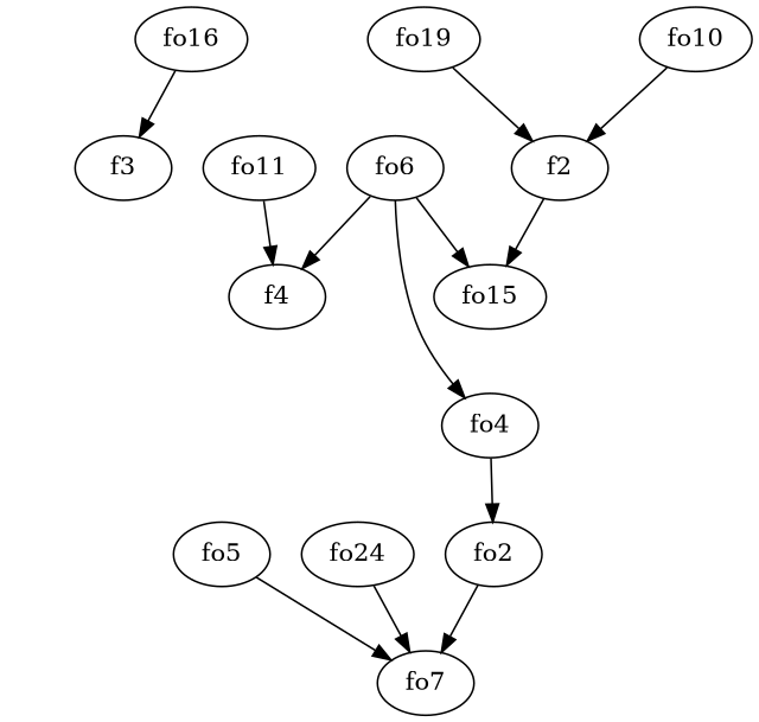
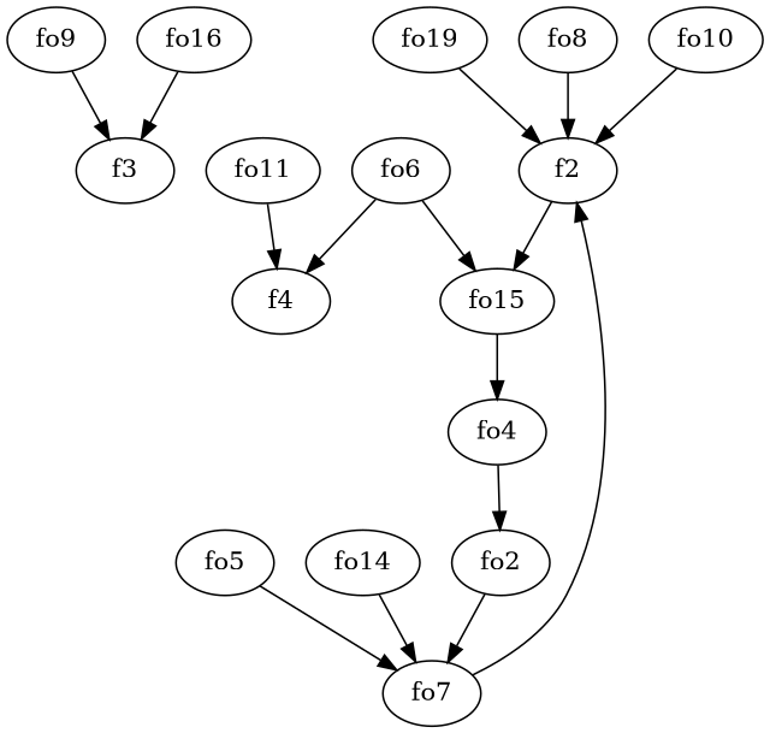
  strict digraph {
    edge [weight=2]
+   fo9
    f3
    f2
    fo15
    fo4
    fo2
    fo7
    n8 [label=fo19]
    fo5
    fo6
    f4
    fo11
+   fo8
    fo10
    n15 [label=fo16]
-   fo14 [label=fo24]
+   fo14
+   fo9 -> f3
    f2 -> fo15
-   fo6 -> fo4
+   fo15 -> fo4
    fo4 -> fo2
    fo2 -> fo7
+   fo7 -> f2
    n8 -> f2
    fo5 -> fo7
    fo6 -> fo15
    fo6 -> f4
    fo11 -> f4
+   fo8 -> f2
    fo10 -> f2
    n15 -> f3
    fo14 -> fo7
  }
